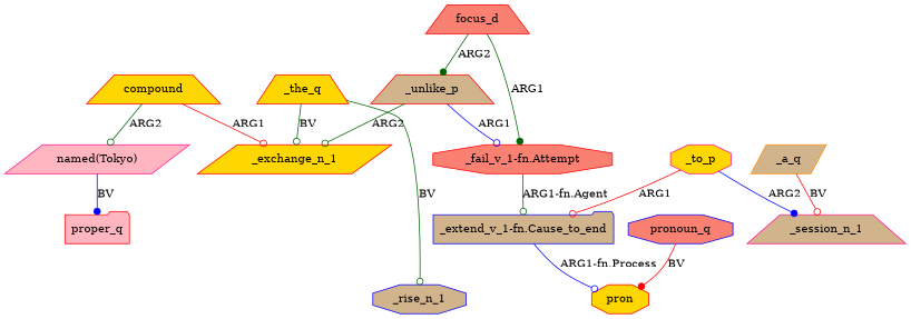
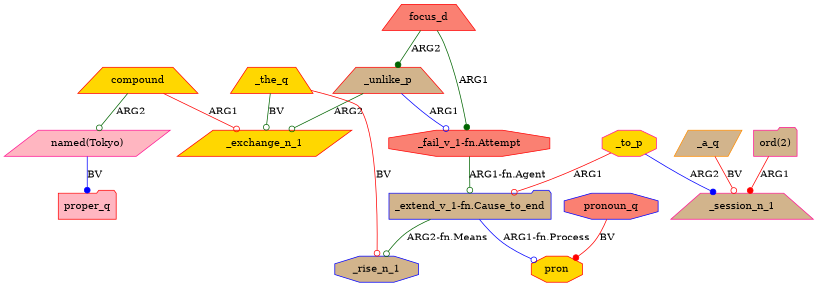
  digraph {
    node [color=red fillcolor=tan shape=octagon style=filled]
    edge [arrowhead=odot color=darkgreen]
    proper_q [fillcolor=lightpink shape=folder]
    "named(Tokyo)" [color=deeppink fillcolor=lightpink shape=parallelogram]
    _to_p [color=deeppink fillcolor=gold]
    "_extend_v_1-fn.Cause_to_end" [color=blue shape=folder]
    _session_n_1 [color=deeppink shape=trapezium]
    _rise_n_1 [color=blue]
    pron [fillcolor=gold]
    _a_q [color=darkorange shape=parallelogram]
    "_fail_v_1-fn.Attempt" [fillcolor=salmon]
    compound [fillcolor=gold shape=trapezium]
    _exchange_n_1 [fillcolor=gold shape=parallelogram]
    focus_d [fillcolor=salmon shape=trapezium]
    _unlike_p [shape=trapezium]
    _the_q [fillcolor=gold shape=trapezium]
+   "ord(2)" [color=deeppink shape=folder]
    pronoun_q [color=blue fillcolor=salmon]
    "named(Tokyo)" -> proper_q [arrowhead=dot color=blue label=BV]
    _to_p -> "_extend_v_1-fn.Cause_to_end" [color=red label=ARG1]
    _to_p -> _session_n_1 [arrowhead=dot color=blue label=ARG2]
+   "_extend_v_1-fn.Cause_to_end" -> _rise_n_1 [label="ARG2-fn.Means"]
    "_extend_v_1-fn.Cause_to_end" -> pron [color=blue label="ARG1-fn.Process"]
    _a_q -> _session_n_1 [color=red label=BV]
    "_fail_v_1-fn.Attempt" -> "_extend_v_1-fn.Cause_to_end" [label="ARG1-fn.Agent"]
    compound -> "named(Tokyo)" [label=ARG2]
    compound -> _exchange_n_1 [color=red label=ARG1]
    focus_d -> "_fail_v_1-fn.Attempt" [arrowhead=dot label=ARG1]
    focus_d -> _unlike_p [arrowhead=dot label=ARG2]
    _unlike_p -> "_fail_v_1-fn.Attempt" [color=blue label=ARG1]
    _unlike_p -> _exchange_n_1 [label=ARG2]
-   _the_q -> _rise_n_1 [label=BV]
+   _the_q -> _rise_n_1 [color=red label=BV]
    _the_q -> _exchange_n_1 [label=BV]
+   "ord(2)" -> _session_n_1 [arrowhead=dot color=red label=ARG1]
    pronoun_q -> pron [arrowhead=dot color=red label=BV]
  }
